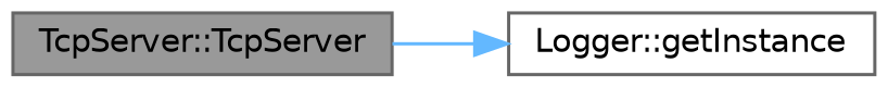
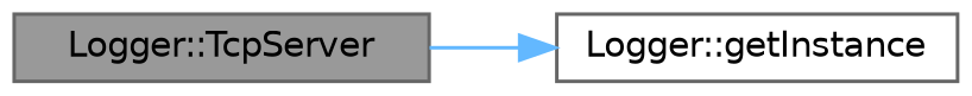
  digraph {
    rankdir=LR
    node [fontname=Helvetica fontsize=10 shape=box style=filled]
-   n1 [color=gray40 fillcolor=grey60 fontcolor=black height=0.2 label="TcpServer::TcpServer" width=0.4]
+   n1 [color=gray40 fillcolor=grey60 fontcolor=black height=0.2 label="Logger::TcpServer" width=0.4]
    n2 [color=grey40 fillcolor=white height=0.2 label="Logger::getInstance" width=0.4]
    n1 -> n2 [color=steelblue1 fontname=Helvetica fontsize=10 labelfontname=Helvetica labelfontsize=10 style=solid]
  }
